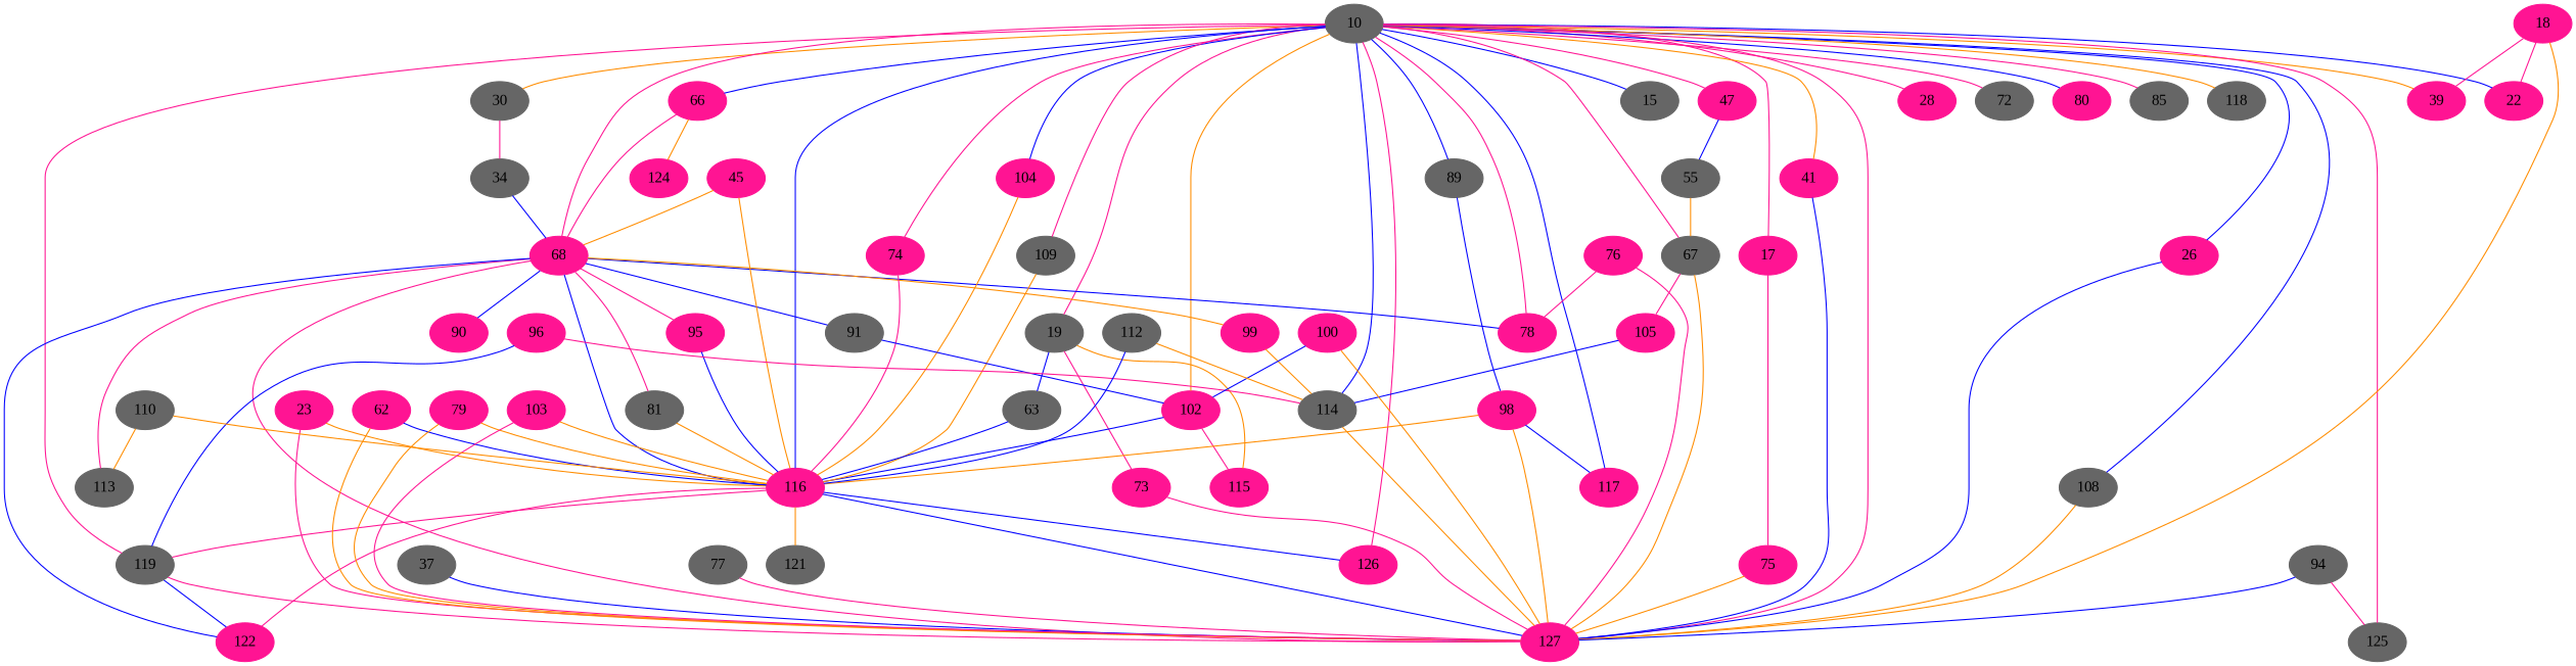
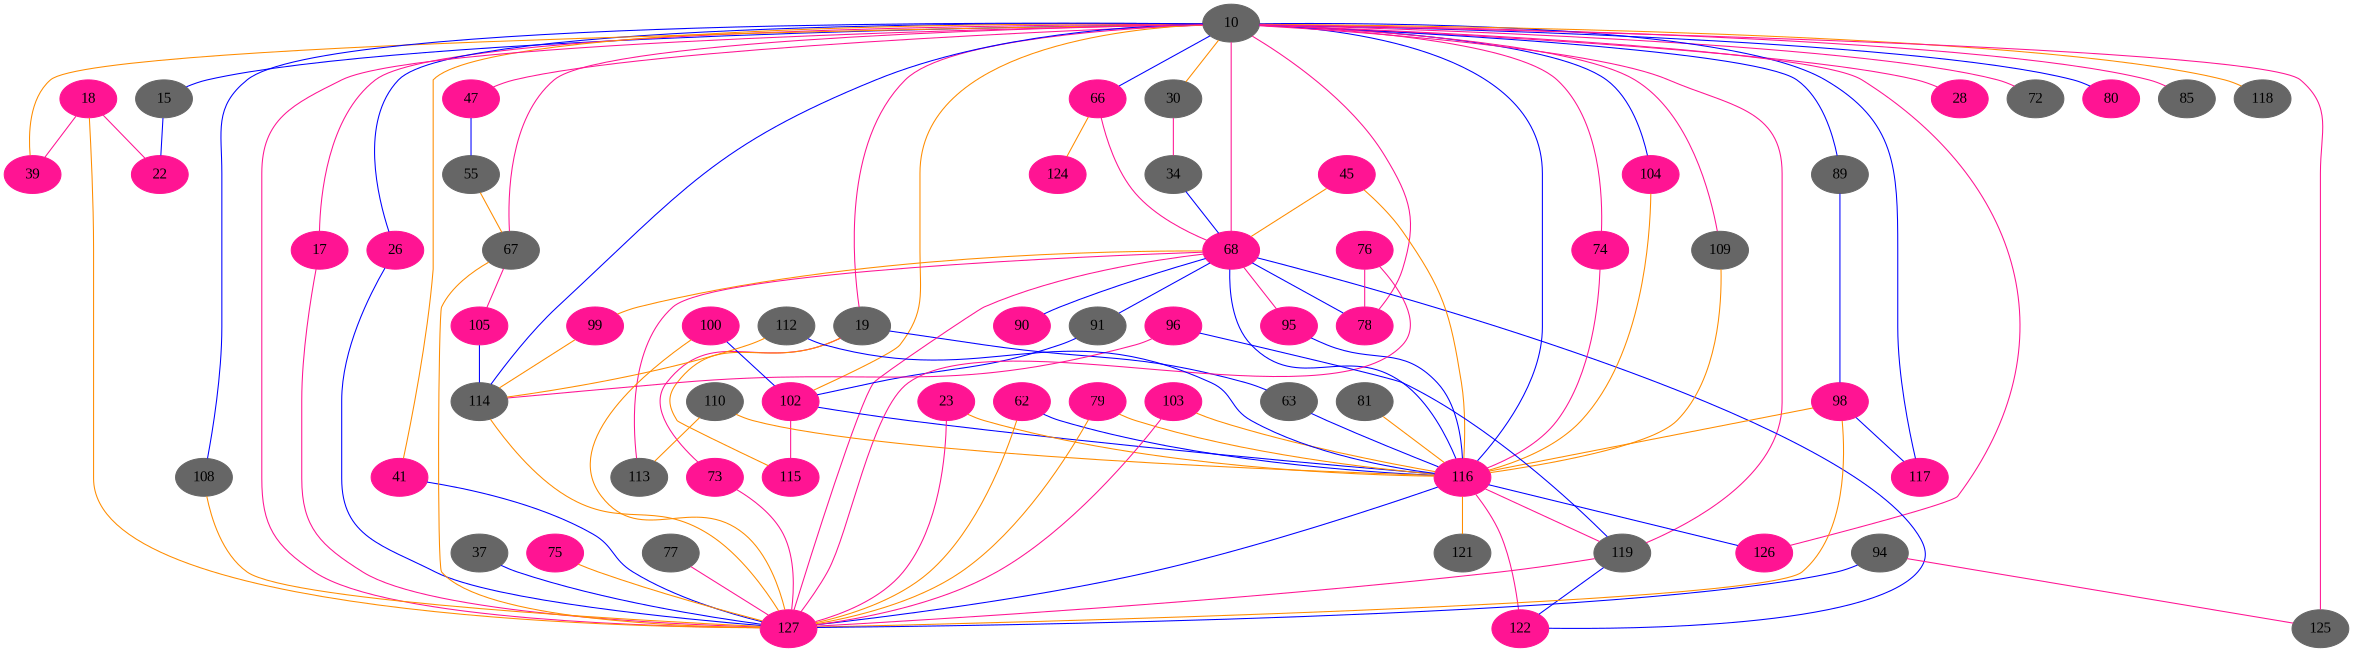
  graph {
    fontname="Liberation Serif"
    node [color=deeppink fontname="Liberation Serif" style=filled]
    edge [color=deeppink fontname="Liberation Serif"]
    10 [color=gray40 super="+8+9"]
    15 [color=gray40]
    17
    19 [color=gray40]
    22
    26
    28
    30 [color=gray40]
    39
    41
    47
    66 [super="+11"]
    67 [color=gray40 super="+44+53"]
    68 [super="+6+29+56"]
    72 [color=gray40]
    74
    78 [super="+64"]
    80
    85 [color=gray40]
    89 [color=gray40]
    102 [super="+84+83"]
    104
    108 [color=gray40]
    109 [color=gray40]
    114 [color=gray40 super="+97+38"]
    116 [super="+82+111+7"]
    117
    118 [color=gray40]
    119 [color=gray40 super="+57+42+101+93"]
    125 [color=gray40 super="+120"]
    126 [super="+12"]
    127 [super="+107+123+4"]
    63 [color=gray40 super="+40+58"]
    73
    115
    34 [color=gray40]
    55 [color=gray40]
    124
    105
    81 [color=gray40]
    90
    91 [color=gray40]
    95
    99 [super="+51"]
    113 [color=gray40]
    122 [super="+71+86"]
    98 [super="+25+49"]
    121 [color=gray40]
    18
    23
    37 [color=gray40]
    45
    62
    75 [super="+46"]
    76
    77 [color=gray40]
    79
    94 [color=gray40 super="+88"]
    96
    100
    103
    110 [color=gray40]
    112 [color=gray40]
    10 -- 15 [color=blue weight=2]
    10 -- 17
    10 -- 19 [weight=2]
-   10 -- 22 [color=blue]
+   15 -- 22 [color=blue]
    10 -- 26 [color=blue]
    10 -- 28 [weight=2]
    10 -- 30 [color=darkorange weight=2]
    10 -- 39 [color=darkorange]
    10 -- 41 [color=darkorange]
    10 -- 47 [weight=2]
    10 -- 66 [color=blue weight=2]
    10 -- 67 [weight=4]
    10 -- 68 [weight=11]
    10 -- 72 [weight=2]
    10 -- 74
    10 -- 78 [weight=2]
    10 -- 80 [color=blue weight=2]
    10 -- 85 [weight=2]
    10 -- 89 [color=blue]
    10 -- 102 [color=darkorange weight=7]
    10 -- 104 [color=blue]
    10 -- 108 [color=blue]
    10 -- 109
    10 -- 114 [color=blue weight=5]
    10 -- 116 [color=blue weight=11]
    10 -- 117 [color=blue]
    10 -- 118 [color=darkorange weight=2]
    10 -- 119 [weight=7]
    10 -- 125 [weight=2]
    10 -- 126 [weight=2]
    10 -- 127 [weight=11]
-   17 -- 75
+   17 -- 127
    19 -- 63 [color=blue]
    19 -- 73
    19 -- 115 [color=darkorange]
    26 -- 127 [color=blue]
    30 -- 34
    41 -- 127 [color=blue]
    47 -- 55 [color=blue]
    66 -- 68
    66 -- 124 [color=darkorange]
    67 -- 127 [color=darkorange]
    67 -- 105
    68 -- 78 [color=blue]
    68 -- 116 [color=blue weight=7]
    68 -- 127 [weight=6]
-   68 -- 81
    68 -- 90 [color=blue weight=2]
    68 -- 91 [color=blue]
    68 -- 95
    68 -- 99 [color=darkorange]
    68 -- 113
    68 -- 122 [color=blue]
    74 -- 116
    89 -- 98 [color=blue]
    102 -- 116 [color=blue]
    102 -- 115
    104 -- 116 [color=darkorange]
    108 -- 127 [color=darkorange]
    109 -- 116 [color=darkorange]
    114 -- 127 [color=darkorange]
    116 -- 119 [weight=2]
    116 -- 126 [color=blue]
    116 -- 127 [color=blue weight=4]
    116 -- 122 [weight=4]
    116 -- 121 [color=darkorange weight=2]
    119 -- 127 [weight=3]
    119 -- 122 [color=blue weight=2]
    63 -- 116 [color=blue weight=4]
    73 -- 127
    34 -- 68 [color=blue]
    55 -- 67 [color=darkorange]
    105 -- 114 [color=blue]
    81 -- 116 [color=darkorange]
    91 -- 102 [color=blue]
    95 -- 116 [color=blue]
    99 -- 114 [color=darkorange]
    98 -- 116 [color=darkorange weight=3]
    98 -- 117 [color=blue]
    98 -- 127 [color=darkorange weight=3]
    18 -- 22
    18 -- 39
    18 -- 127 [color=darkorange weight=2]
    23 -- 116 [color=darkorange]
    23 -- 127
    37 -- 127 [color=blue]
    45 -- 68 [color=darkorange]
    45 -- 116 [color=darkorange]
    62 -- 116 [color=blue]
    62 -- 127 [color=darkorange]
    75 -- 127 [color=darkorange weight=3]
    76 -- 78
    76 -- 127
    77 -- 127
    79 -- 116 [color=darkorange]
    79 -- 127 [color=darkorange]
    94 -- 125
    94 -- 127 [color=blue weight=3]
    96 -- 114
    96 -- 119 [color=blue]
    100 -- 102 [color=blue]
    100 -- 127 [color=darkorange]
    103 -- 116 [color=darkorange]
    103 -- 127
    110 -- 116 [color=darkorange weight=2]
    110 -- 113 [color=darkorange]
    112 -- 114 [color=darkorange]
    112 -- 116 [color=blue]
  }
